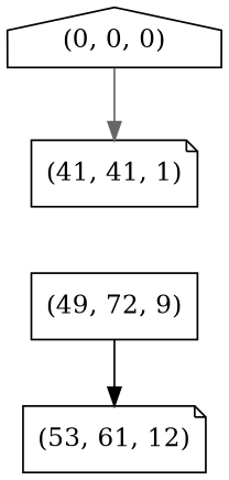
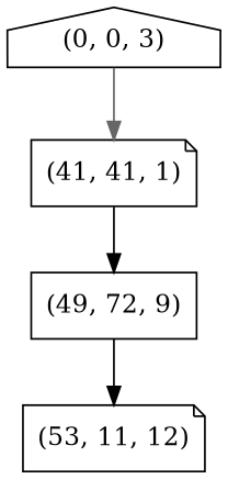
  digraph {
    node [shape=note]
    edge [color=black]
    n1 [label="(41, 41, 1)"]
-   "(0, 0, 0)" [shape=house]
+   "(0, 0, 0)" [shape=house label="(0, 0, 3)"]
    "(49, 72, 9)" [shape=box]
-   "(53, 61, 12)"
+   "(53, 61, 12)" [label="(53, 11, 12)"]
+   n1 -> "(49, 72, 9)"
    "(0, 0, 0)" -> n1 [color=gray40]
    "(49, 72, 9)" -> "(53, 61, 12)"
  }
